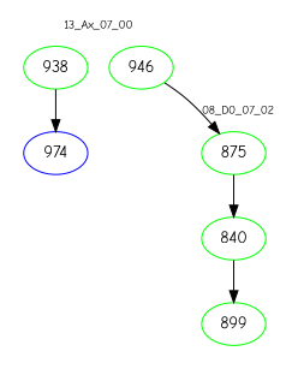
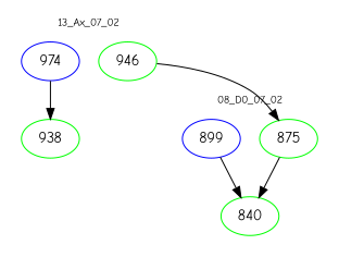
  digraph {
    fontname="Comic Neue"
    node [color=green fontname="Comic Neue"]
    edge [color=black fontname="Comic Neue"]
    n1 [label=946]
    n2 [label=938]
    n3 [color=blue label=974]
    n4 [label=875]
    n5 [label=840]
-   n6 [label=899]
+   n6 [color=blue label=899]
    subgraph cluster_1 {
      color=white
      fontsize=10
-     label="13_Ax_07_00"
+     label="13_Ax_07_02"
      n1
      n2
      n3
    }
    subgraph cluster_2 {
      color=white
      fontsize=10
      label="08_D0_07_02"
      n4
      n5
      n6
    }
    n1 -> n4
-   n2 -> n3
+   n3 -> n2
    n4 -> n5
-   n5 -> n6
+   n6 -> n5
  }
